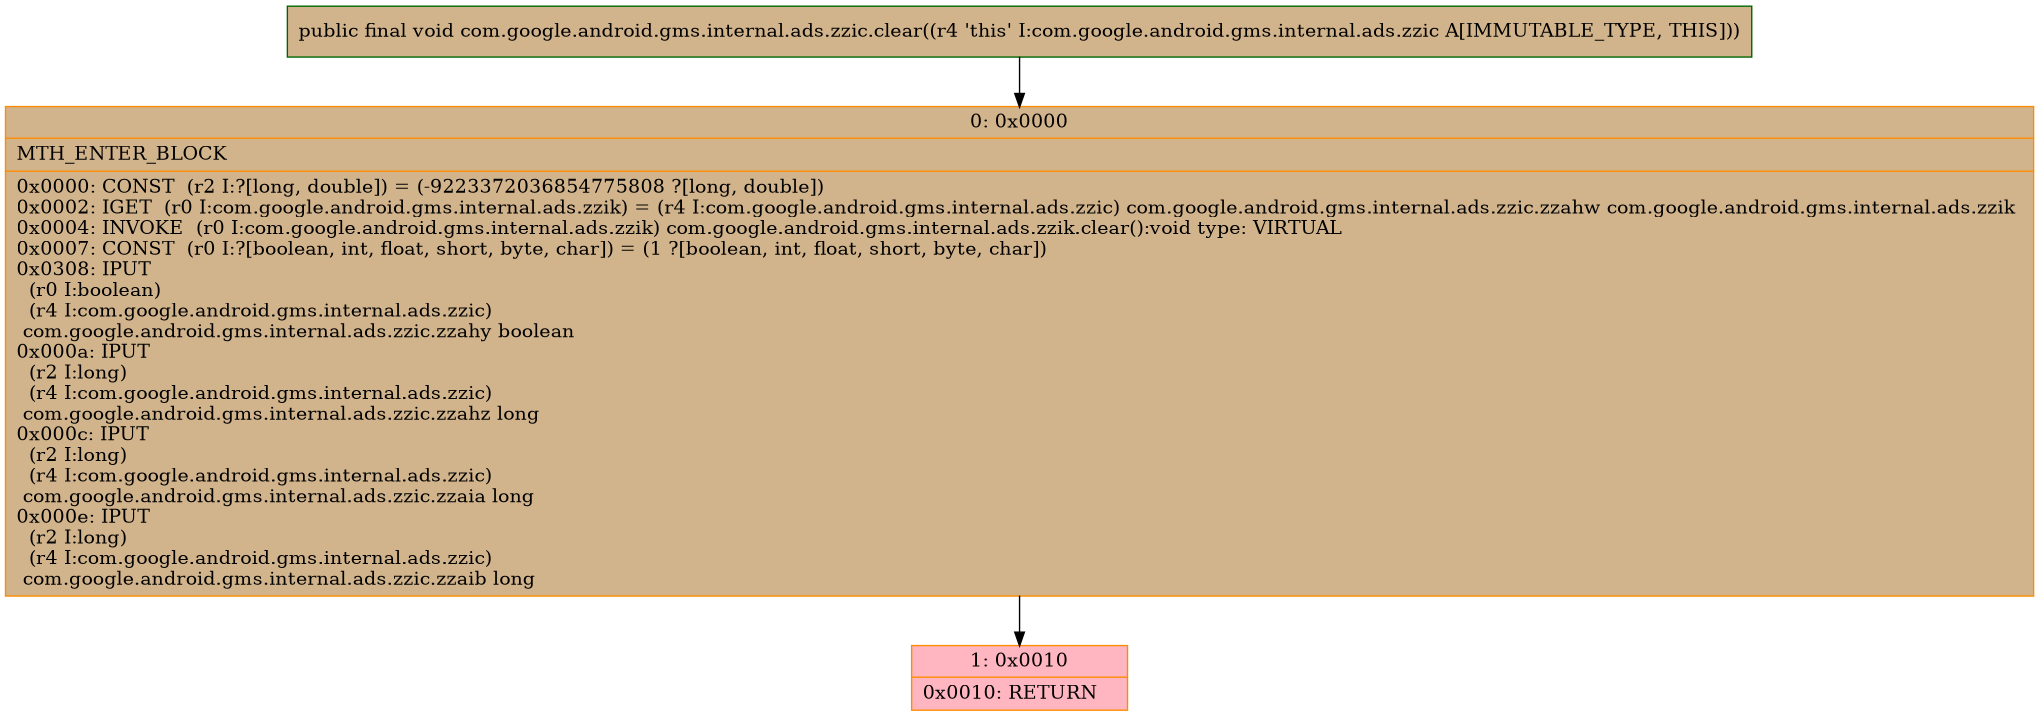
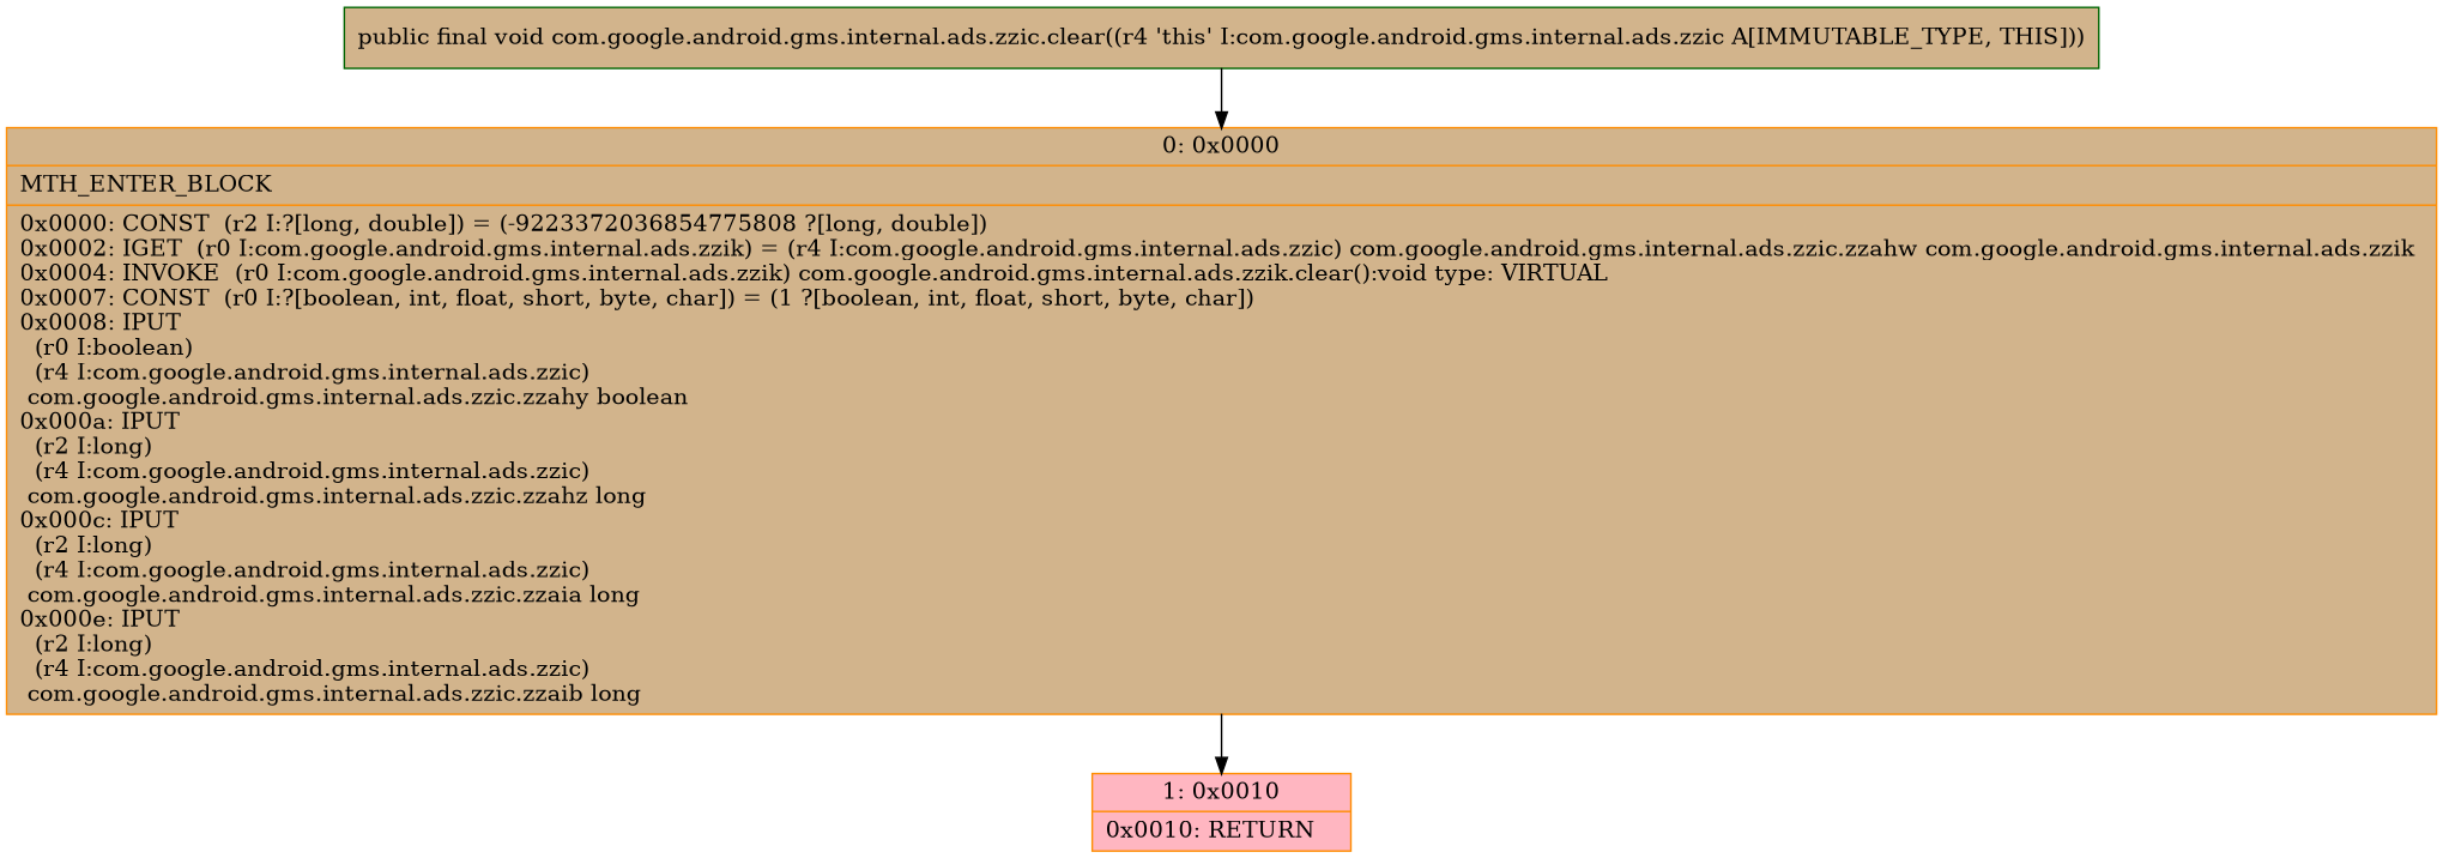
  digraph {
    node [shape=record style=filled fillcolor=tan color=darkorange]
-   n1 [label="{0\:\ 0x0000|MTH_ENTER_BLOCK\l|0x0000: CONST  (r2 I:?[long, double]) = (\-9223372036854775808 ?[long, double]) \l0x0002: IGET  (r0 I:com.google.android.gms.internal.ads.zzik) = (r4 I:com.google.android.gms.internal.ads.zzic) com.google.android.gms.internal.ads.zzic.zzahw com.google.android.gms.internal.ads.zzik \l0x0004: INVOKE  (r0 I:com.google.android.gms.internal.ads.zzik) com.google.android.gms.internal.ads.zzik.clear():void type: VIRTUAL \l0x0007: CONST  (r0 I:?[boolean, int, float, short, byte, char]) = (1 ?[boolean, int, float, short, byte, char]) \l0x0308: IPUT  \l  (r0 I:boolean)\l  (r4 I:com.google.android.gms.internal.ads.zzic)\l com.google.android.gms.internal.ads.zzic.zzahy boolean \l0x000a: IPUT  \l  (r2 I:long)\l  (r4 I:com.google.android.gms.internal.ads.zzic)\l com.google.android.gms.internal.ads.zzic.zzahz long \l0x000c: IPUT  \l  (r2 I:long)\l  (r4 I:com.google.android.gms.internal.ads.zzic)\l com.google.android.gms.internal.ads.zzic.zzaia long \l0x000e: IPUT  \l  (r2 I:long)\l  (r4 I:com.google.android.gms.internal.ads.zzic)\l com.google.android.gms.internal.ads.zzic.zzaib long \l}"]
+   n1 [label="{0\:\ 0x0000|MTH_ENTER_BLOCK\l|0x0000: CONST  (r2 I:?[long, double]) = (\-9223372036854775808 ?[long, double]) \l0x0002: IGET  (r0 I:com.google.android.gms.internal.ads.zzik) = (r4 I:com.google.android.gms.internal.ads.zzic) com.google.android.gms.internal.ads.zzic.zzahw com.google.android.gms.internal.ads.zzik \l0x0004: INVOKE  (r0 I:com.google.android.gms.internal.ads.zzik) com.google.android.gms.internal.ads.zzik.clear():void type: VIRTUAL \l0x0007: CONST  (r0 I:?[boolean, int, float, short, byte, char]) = (1 ?[boolean, int, float, short, byte, char]) \l0x0008: IPUT  \l  (r0 I:boolean)\l  (r4 I:com.google.android.gms.internal.ads.zzic)\l com.google.android.gms.internal.ads.zzic.zzahy boolean \l0x000a: IPUT  \l  (r2 I:long)\l  (r4 I:com.google.android.gms.internal.ads.zzic)\l com.google.android.gms.internal.ads.zzic.zzahz long \l0x000c: IPUT  \l  (r2 I:long)\l  (r4 I:com.google.android.gms.internal.ads.zzic)\l com.google.android.gms.internal.ads.zzic.zzaia long \l0x000e: IPUT  \l  (r2 I:long)\l  (r4 I:com.google.android.gms.internal.ads.zzic)\l com.google.android.gms.internal.ads.zzic.zzaib long \l}"]
    n2 [label="{1\:\ 0x0010|0x0010: RETURN   \l}" fillcolor=lightpink]
    n3 [label="{public final void com.google.android.gms.internal.ads.zzic.clear((r4 'this' I:com.google.android.gms.internal.ads.zzic A[IMMUTABLE_TYPE, THIS])) }" color=darkgreen]
    n1 -> n2
    n3 -> n1
  }
